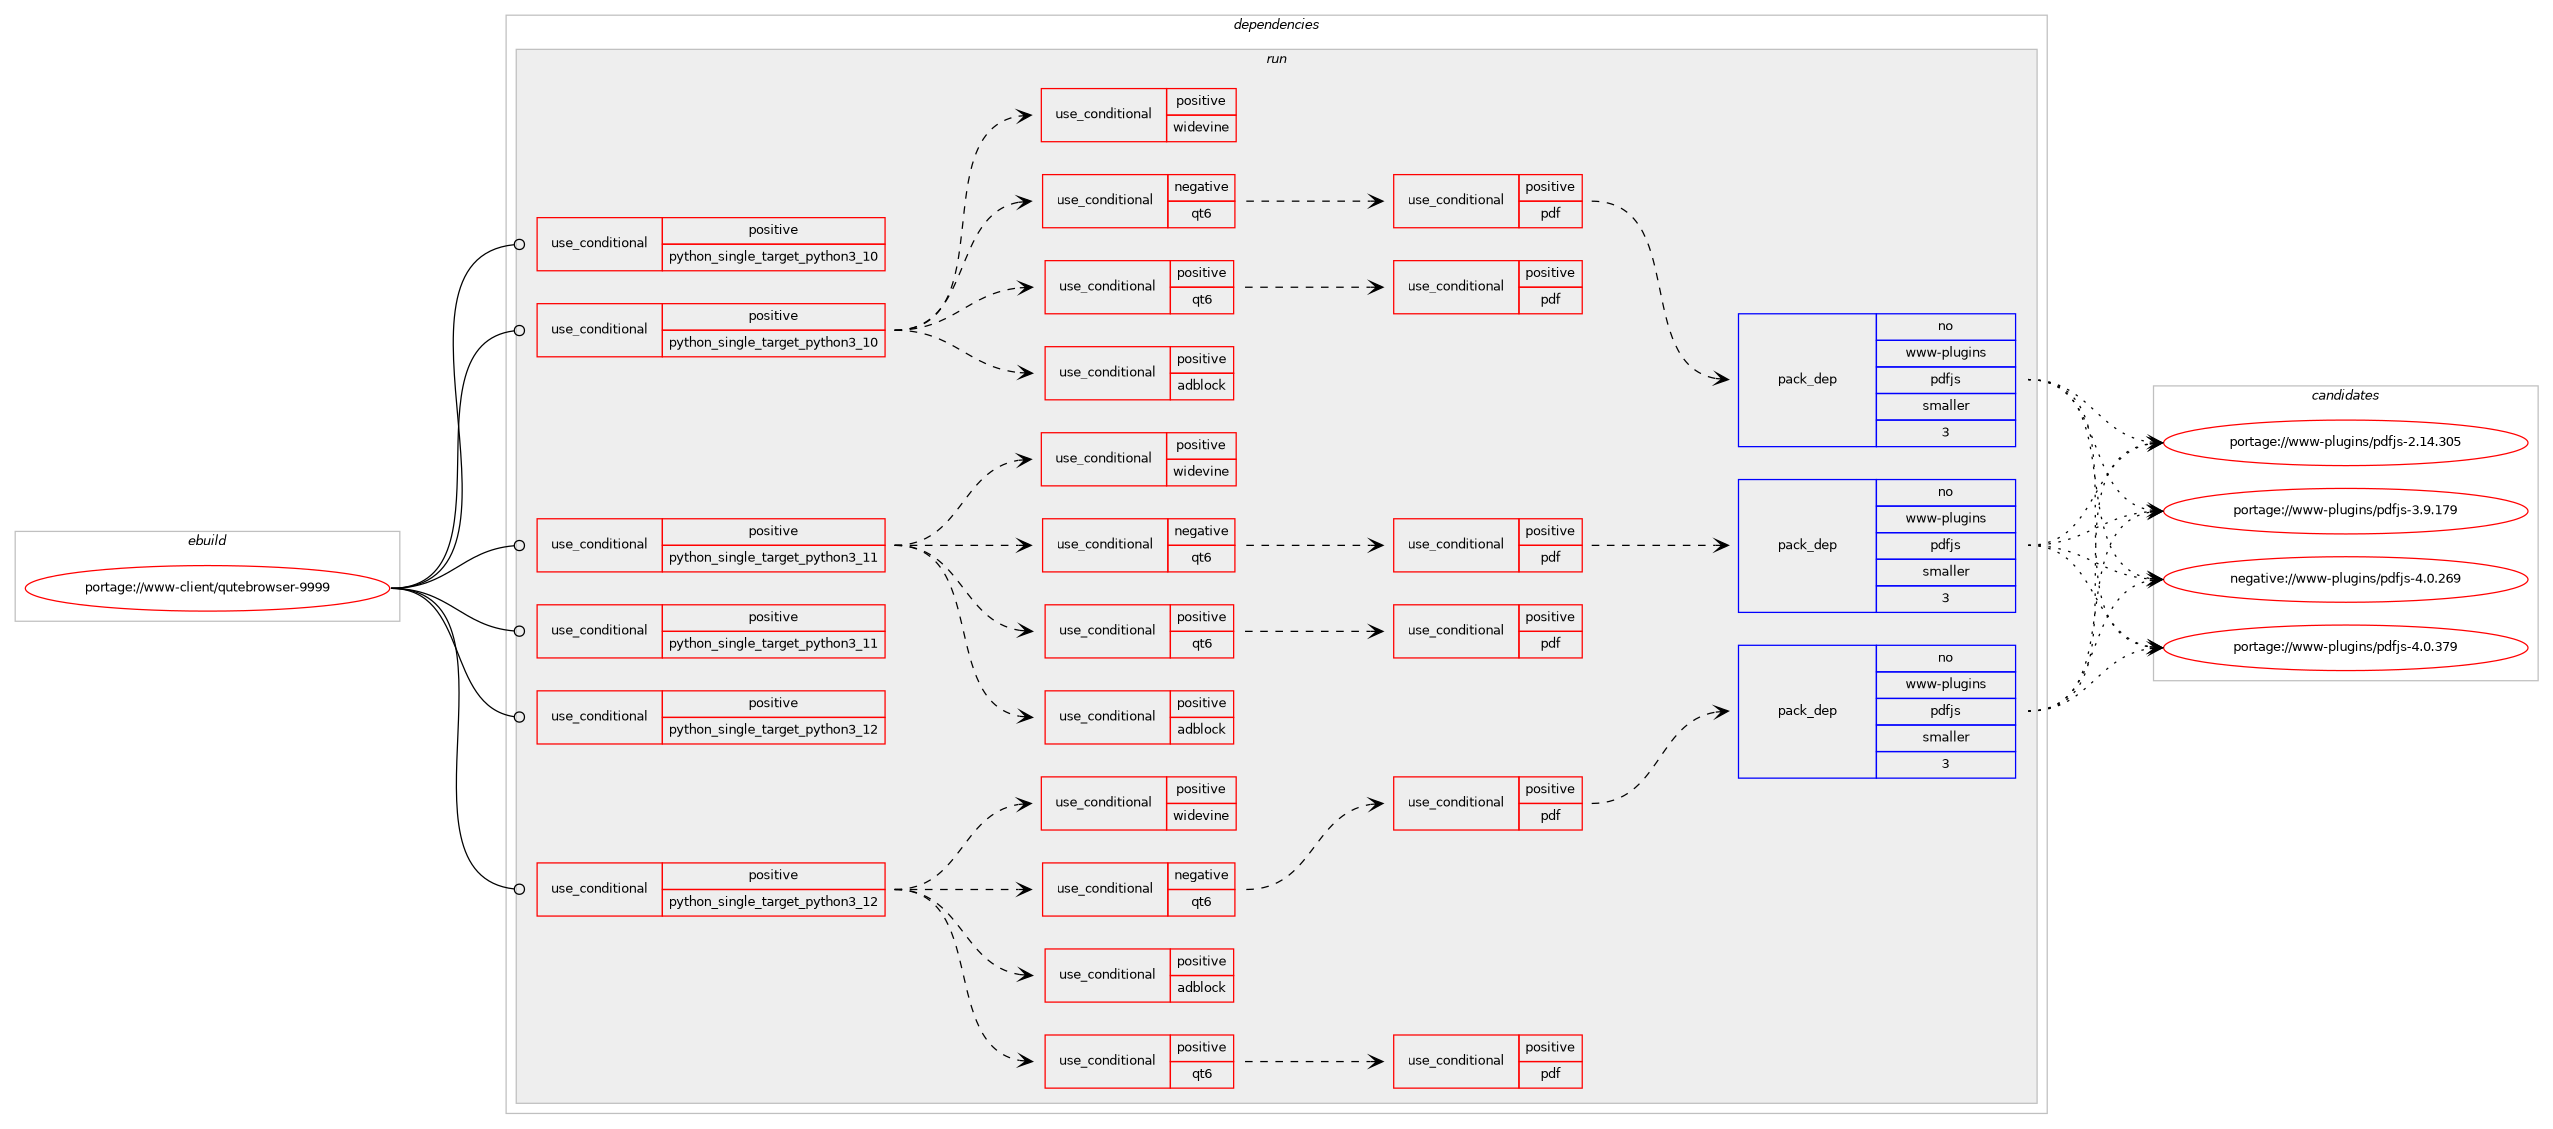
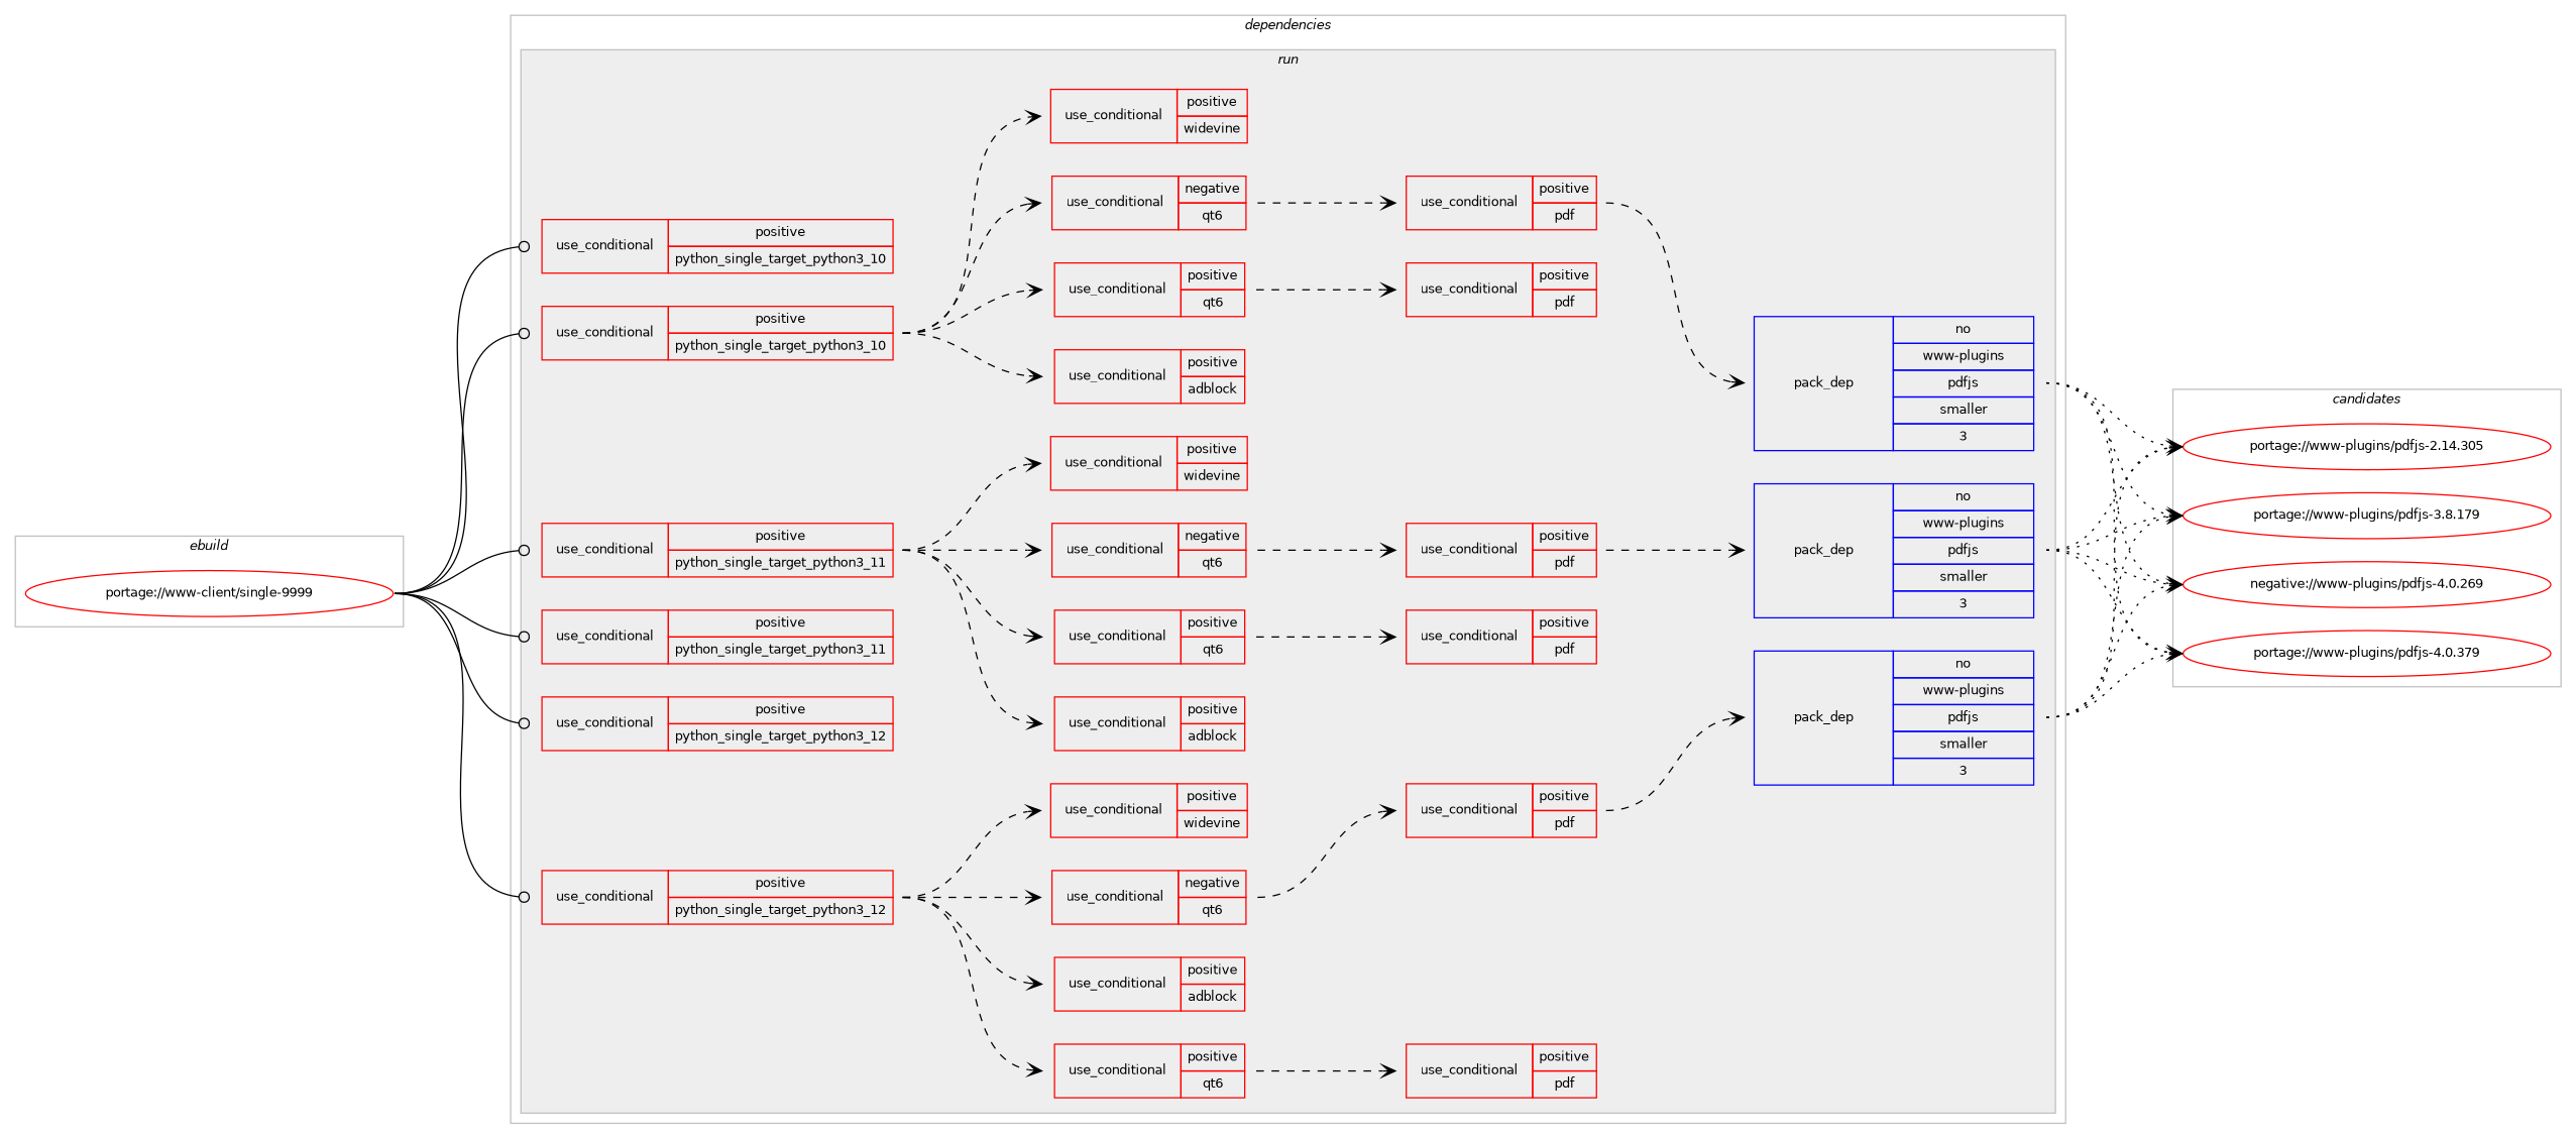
  digraph {
    compound=true
    concentrate=true
    fontname=Helvetica
    fontsize=10
    newrank=true
    rankdir=LR
    ranksep=1.5
    node [color=red fontname=Helvetica fontsize=10 shape=none]
    edge [arrowhead=vee headport=w style=dashed tailport=e weight=20]
-   n1 [label="portage://www-client/qutebrowser-9999" width=4 shape=""]
+   n1 [label="portage://www-client/single-9999" width=4 shape=""]
    n2 [label=<<TABLE BORDER="0" CELLBORDER="1" CELLSPACING="0" CELLPADDING="4"><TR><TD ROWSPAN="3" CELLPADDING="10">use_conditional</TD></TR><TR><TD>positive</TD></TR><TR><TD>python_single_target_python3_10</TD></TR></TABLE>>]
    n3 [label=<<TABLE BORDER="0" CELLBORDER="1" CELLSPACING="0" CELLPADDING="4"><TR><TD ROWSPAN="3" CELLPADDING="10">use_conditional</TD></TR><TR><TD>positive</TD></TR><TR><TD>adblock</TD></TR></TABLE>>]
    n4 [label=<<TABLE BORDER="0" CELLBORDER="1" CELLSPACING="0" CELLPADDING="4"><TR><TD ROWSPAN="3" CELLPADDING="10">use_conditional</TD></TR><TR><TD>positive</TD></TR><TR><TD>pdf</TD></TR></TABLE>>]
    n5 [label=<<TABLE BORDER="0" CELLBORDER="1" CELLSPACING="0" CELLPADDING="4"><TR><TD ROWSPAN="3" CELLPADDING="10">use_conditional</TD></TR><TR><TD>positive</TD></TR><TR><TD>qt6</TD></TR></TABLE>>]
    n6 [color=blue label=<<TABLE BORDER="0" CELLBORDER="1" CELLSPACING="0" CELLPADDING="4" WIDTH="220"><TR><TD ROWSPAN="6" CELLPADDING="30">pack_dep</TD></TR><TR><TD WIDTH="110">no</TD></TR><TR><TD>www-plugins</TD></TR><TR><TD>pdfjs</TD></TR><TR><TD>smaller</TD></TR><TR><TD>3</TD></TR></TABLE>>]
    n7 [label=<<TABLE BORDER="0" CELLBORDER="1" CELLSPACING="0" CELLPADDING="4"><TR><TD ROWSPAN="3" CELLPADDING="10">use_conditional</TD></TR><TR><TD>positive</TD></TR><TR><TD>pdf</TD></TR></TABLE>>]
    n8 [label=<<TABLE BORDER="0" CELLBORDER="1" CELLSPACING="0" CELLPADDING="4"><TR><TD ROWSPAN="3" CELLPADDING="10">use_conditional</TD></TR><TR><TD>negative</TD></TR><TR><TD>qt6</TD></TR></TABLE>>]
    n9 [label=<<TABLE BORDER="0" CELLBORDER="1" CELLSPACING="0" CELLPADDING="4"><TR><TD ROWSPAN="3" CELLPADDING="10">use_conditional</TD></TR><TR><TD>positive</TD></TR><TR><TD>widevine</TD></TR></TABLE>>]
    n10 [label=<<TABLE BORDER="0" CELLBORDER="1" CELLSPACING="0" CELLPADDING="4"><TR><TD ROWSPAN="3" CELLPADDING="10">use_conditional</TD></TR><TR><TD>positive</TD></TR><TR><TD>python_single_target_python3_10</TD></TR></TABLE>>]
    n11 [label=<<TABLE BORDER="0" CELLBORDER="1" CELLSPACING="0" CELLPADDING="4"><TR><TD ROWSPAN="3" CELLPADDING="10">use_conditional</TD></TR><TR><TD>positive</TD></TR><TR><TD>adblock</TD></TR></TABLE>>]
    n12 [label=<<TABLE BORDER="0" CELLBORDER="1" CELLSPACING="0" CELLPADDING="4"><TR><TD ROWSPAN="3" CELLPADDING="10">use_conditional</TD></TR><TR><TD>positive</TD></TR><TR><TD>pdf</TD></TR></TABLE>>]
    n13 [label=<<TABLE BORDER="0" CELLBORDER="1" CELLSPACING="0" CELLPADDING="4"><TR><TD ROWSPAN="3" CELLPADDING="10">use_conditional</TD></TR><TR><TD>positive</TD></TR><TR><TD>qt6</TD></TR></TABLE>>]
    n14 [color=blue label=<<TABLE BORDER="0" CELLBORDER="1" CELLSPACING="0" CELLPADDING="4" WIDTH="220"><TR><TD ROWSPAN="6" CELLPADDING="30">pack_dep</TD></TR><TR><TD WIDTH="110">no</TD></TR><TR><TD>www-plugins</TD></TR><TR><TD>pdfjs</TD></TR><TR><TD>smaller</TD></TR><TR><TD>3</TD></TR></TABLE>>]
    n15 [label=<<TABLE BORDER="0" CELLBORDER="1" CELLSPACING="0" CELLPADDING="4"><TR><TD ROWSPAN="3" CELLPADDING="10">use_conditional</TD></TR><TR><TD>positive</TD></TR><TR><TD>pdf</TD></TR></TABLE>>]
    n16 [label=<<TABLE BORDER="0" CELLBORDER="1" CELLSPACING="0" CELLPADDING="4"><TR><TD ROWSPAN="3" CELLPADDING="10">use_conditional</TD></TR><TR><TD>negative</TD></TR><TR><TD>qt6</TD></TR></TABLE>>]
    n17 [label=<<TABLE BORDER="0" CELLBORDER="1" CELLSPACING="0" CELLPADDING="4"><TR><TD ROWSPAN="3" CELLPADDING="10">use_conditional</TD></TR><TR><TD>positive</TD></TR><TR><TD>widevine</TD></TR></TABLE>>]
    n18 [label=<<TABLE BORDER="0" CELLBORDER="1" CELLSPACING="0" CELLPADDING="4"><TR><TD ROWSPAN="3" CELLPADDING="10">use_conditional</TD></TR><TR><TD>positive</TD></TR><TR><TD>python_single_target_python3_11</TD></TR></TABLE>>]
    n19 [label=<<TABLE BORDER="0" CELLBORDER="1" CELLSPACING="0" CELLPADDING="4"><TR><TD ROWSPAN="3" CELLPADDING="10">use_conditional</TD></TR><TR><TD>positive</TD></TR><TR><TD>python_single_target_python3_11</TD></TR></TABLE>>]
    n20 [label=<<TABLE BORDER="0" CELLBORDER="1" CELLSPACING="0" CELLPADDING="4"><TR><TD ROWSPAN="3" CELLPADDING="10">use_conditional</TD></TR><TR><TD>positive</TD></TR><TR><TD>python_single_target_python3_12</TD></TR></TABLE>>]
    n21 [label=<<TABLE BORDER="0" CELLBORDER="1" CELLSPACING="0" CELLPADDING="4"><TR><TD ROWSPAN="3" CELLPADDING="10">use_conditional</TD></TR><TR><TD>positive</TD></TR><TR><TD>pdf</TD></TR></TABLE>>]
    n22 [label=<<TABLE BORDER="0" CELLBORDER="1" CELLSPACING="0" CELLPADDING="4"><TR><TD ROWSPAN="3" CELLPADDING="10">use_conditional</TD></TR><TR><TD>positive</TD></TR><TR><TD>qt6</TD></TR></TABLE>>]
    n23 [label=<<TABLE BORDER="0" CELLBORDER="1" CELLSPACING="0" CELLPADDING="4"><TR><TD ROWSPAN="3" CELLPADDING="10">use_conditional</TD></TR><TR><TD>positive</TD></TR><TR><TD>adblock</TD></TR></TABLE>>]
    n24 [color=blue label=<<TABLE BORDER="0" CELLBORDER="1" CELLSPACING="0" CELLPADDING="4" WIDTH="220"><TR><TD ROWSPAN="6" CELLPADDING="30">pack_dep</TD></TR><TR><TD WIDTH="110">no</TD></TR><TR><TD>www-plugins</TD></TR><TR><TD>pdfjs</TD></TR><TR><TD>smaller</TD></TR><TR><TD>3</TD></TR></TABLE>>]
    n25 [label=<<TABLE BORDER="0" CELLBORDER="1" CELLSPACING="0" CELLPADDING="4"><TR><TD ROWSPAN="3" CELLPADDING="10">use_conditional</TD></TR><TR><TD>positive</TD></TR><TR><TD>pdf</TD></TR></TABLE>>]
    n26 [label=<<TABLE BORDER="0" CELLBORDER="1" CELLSPACING="0" CELLPADDING="4"><TR><TD ROWSPAN="3" CELLPADDING="10">use_conditional</TD></TR><TR><TD>negative</TD></TR><TR><TD>qt6</TD></TR></TABLE>>]
    n27 [label=<<TABLE BORDER="0" CELLBORDER="1" CELLSPACING="0" CELLPADDING="4"><TR><TD ROWSPAN="3" CELLPADDING="10">use_conditional</TD></TR><TR><TD>positive</TD></TR><TR><TD>widevine</TD></TR></TABLE>>]
    n28 [label=<<TABLE BORDER="0" CELLBORDER="1" CELLSPACING="0" CELLPADDING="4"><TR><TD ROWSPAN="3" CELLPADDING="10">use_conditional</TD></TR><TR><TD>positive</TD></TR><TR><TD>python_single_target_python3_12</TD></TR></TABLE>>]
    n29 [label="portage://www-plugins/pdfjs-2.14.305" width=4 shape=""]
-   n30 [label="portage://www-plugins/pdfjs-3.9.179" width=4 shape=""]
+   n30 [label="portage://www-plugins/pdfjs-3.8.179" width=4 shape=""]
    n31 [label="negative://www-plugins/pdfjs-4.0.269" width=4 shape=""]
    n32 [label="portage://www-plugins/pdfjs-4.0.379" width=4 shape=""]
    subgraph cluster_1 {
      color=gray
      label=<<i>ebuild</i>>
      rank=same
      n1
    }
    subgraph cluster_2 {
      color=gray
      label=<<i>dependencies</i>>
      subgraph cluster_3 {
        color=gray
        fillcolor="#eeeeee"
        label=<<i>compile</i>>
        style=filled
      }
      subgraph cluster_4 {
        color=gray
        fillcolor="#eeeeee"
        label=<<i>compile and run</i>>
        style=filled
      }
      subgraph cluster_5 {
        color=gray
        fillcolor="#eeeeee"
        label=<<i>run</i>>
        style=filled
        subgraph sub_6 {
          color=gray
          fillcolor="#eeeeee"
          label=<<i>run</i>>
          style=filled
          n2
        }
        subgraph sub_7 {
          color=gray
          fillcolor="#eeeeee"
          label=<<i>run</i>>
          style=filled
          n10
          subgraph sub_8 {
            color=gray
            fillcolor="#eeeeee"
            label=<<i>run</i>>
            style=filled
            n3
          }
          subgraph sub_9 {
            color=gray
            fillcolor="#eeeeee"
            label=<<i>run</i>>
            style=filled
            n5
            subgraph sub_10 {
              color=gray
              fillcolor="#eeeeee"
              label=<<i>run</i>>
              style=filled
              n4
            }
          }
          subgraph sub_11 {
            color=gray
            fillcolor="#eeeeee"
            label=<<i>run</i>>
            style=filled
            n8
            subgraph sub_12 {
              color=gray
              fillcolor="#eeeeee"
              label=<<i>run</i>>
              style=filled
              n7
              subgraph sub_13 {
                color=gray
                fillcolor="#eeeeee"
                label=<<i>run</i>>
                style=filled
                n6
              }
            }
          }
          subgraph sub_14 {
            color=gray
            fillcolor="#eeeeee"
            label=<<i>run</i>>
            style=filled
            n9
          }
        }
        subgraph sub_15 {
          color=gray
          fillcolor="#eeeeee"
          label=<<i>run</i>>
          style=filled
          n18
          subgraph sub_16 {
            color=gray
            fillcolor="#eeeeee"
            label=<<i>run</i>>
            style=filled
            n11
          }
          subgraph sub_17 {
            color=gray
            fillcolor="#eeeeee"
            label=<<i>run</i>>
            style=filled
            n13
            subgraph sub_18 {
              color=gray
              fillcolor="#eeeeee"
              label=<<i>run</i>>
              style=filled
              n12
            }
          }
          subgraph sub_19 {
            color=gray
            fillcolor="#eeeeee"
            label=<<i>run</i>>
            style=filled
            n16
            subgraph sub_20 {
              color=gray
              fillcolor="#eeeeee"
              label=<<i>run</i>>
              style=filled
              n15
              subgraph sub_21 {
                color=gray
                fillcolor="#eeeeee"
                label=<<i>run</i>>
                style=filled
                n14
              }
            }
          }
          subgraph sub_22 {
            color=gray
            fillcolor="#eeeeee"
            label=<<i>run</i>>
            style=filled
            n17
          }
        }
        subgraph sub_23 {
          color=gray
          fillcolor="#eeeeee"
          label=<<i>run</i>>
          style=filled
          n19
        }
        subgraph sub_24 {
          color=gray
          fillcolor="#eeeeee"
          label=<<i>run</i>>
          style=filled
          n20
        }
        subgraph sub_25 {
          color=gray
          fillcolor="#eeeeee"
          label=<<i>run</i>>
          style=filled
          n28
          subgraph sub_26 {
            color=gray
            fillcolor="#eeeeee"
            label=<<i>run</i>>
            style=filled
            n22
            subgraph sub_27 {
              color=gray
              fillcolor="#eeeeee"
              label=<<i>run</i>>
              style=filled
              n21
            }
          }
          subgraph sub_28 {
            color=gray
            fillcolor="#eeeeee"
            label=<<i>run</i>>
            style=filled
            n23
          }
          subgraph sub_29 {
            color=gray
            fillcolor="#eeeeee"
            label=<<i>run</i>>
            style=filled
            n26
            subgraph sub_30 {
              color=gray
              fillcolor="#eeeeee"
              label=<<i>run</i>>
              style=filled
              n25
              subgraph sub_31 {
                color=gray
                fillcolor="#eeeeee"
                label=<<i>run</i>>
                style=filled
                n24
              }
            }
          }
          subgraph sub_32 {
            color=gray
            fillcolor="#eeeeee"
            label=<<i>run</i>>
            style=filled
            n27
          }
        }
      }
    }
    subgraph cluster_33 {
      color=gray
      label=<<i>candidates</i>>
      rank=same
      subgraph sub_34 {
        color=black
        label=<<i>candidates</i>>
        nodesep=1
        rank=same
        n29
        n30
        n31
        n32
      }
      subgraph sub_35 {
        color=black
        label=<<i>candidates</i>>
        nodesep=1
        rank=same
        n29
        n30
        n31
        n32
      }
      subgraph sub_36 {
        color=black
        label=<<i>candidates</i>>
        nodesep=1
        rank=same
        n29
        n30
        n31
        n32
      }
    }
    n1 -> n2 [arrowhead=odot style=solid]
    n1 -> n10 [arrowhead=odot style=solid]
    n1 -> n18 [arrowhead=odot style=solid]
    n1 -> n19 [arrowhead=odot style=solid]
    n1 -> n20 [arrowhead=odot style=solid]
    n1 -> n28 [arrowhead=odot style=solid]
    n5 -> n4
    n6 -> n29 [style=dotted weight=100]
    n6 -> n30 [style=dotted weight=100]
    n6 -> n31 [style=dotted weight=100]
    n6 -> n32 [style=dotted weight=100]
    n7 -> n6
    n8 -> n7
    n10 -> n3
    n10 -> n5
    n10 -> n8
    n10 -> n9
    n13 -> n12
    n14 -> n29 [style=dotted weight=100]
    n14 -> n30 [style=dotted weight=100]
    n14 -> n31 [style=dotted weight=100]
    n14 -> n32 [style=dotted weight=100]
    n15 -> n14
    n16 -> n15
    n18 -> n11
    n18 -> n13
    n18 -> n16
    n18 -> n17
    n22 -> n21
    n24 -> n29 [style=dotted weight=100]
    n24 -> n30 [style=dotted weight=100]
    n24 -> n31 [style=dotted weight=100]
    n24 -> n32 [style=dotted weight=100]
    n25 -> n24
    n26 -> n25
    n28 -> n22
    n28 -> n23
    n28 -> n26
    n28 -> n27
  }
